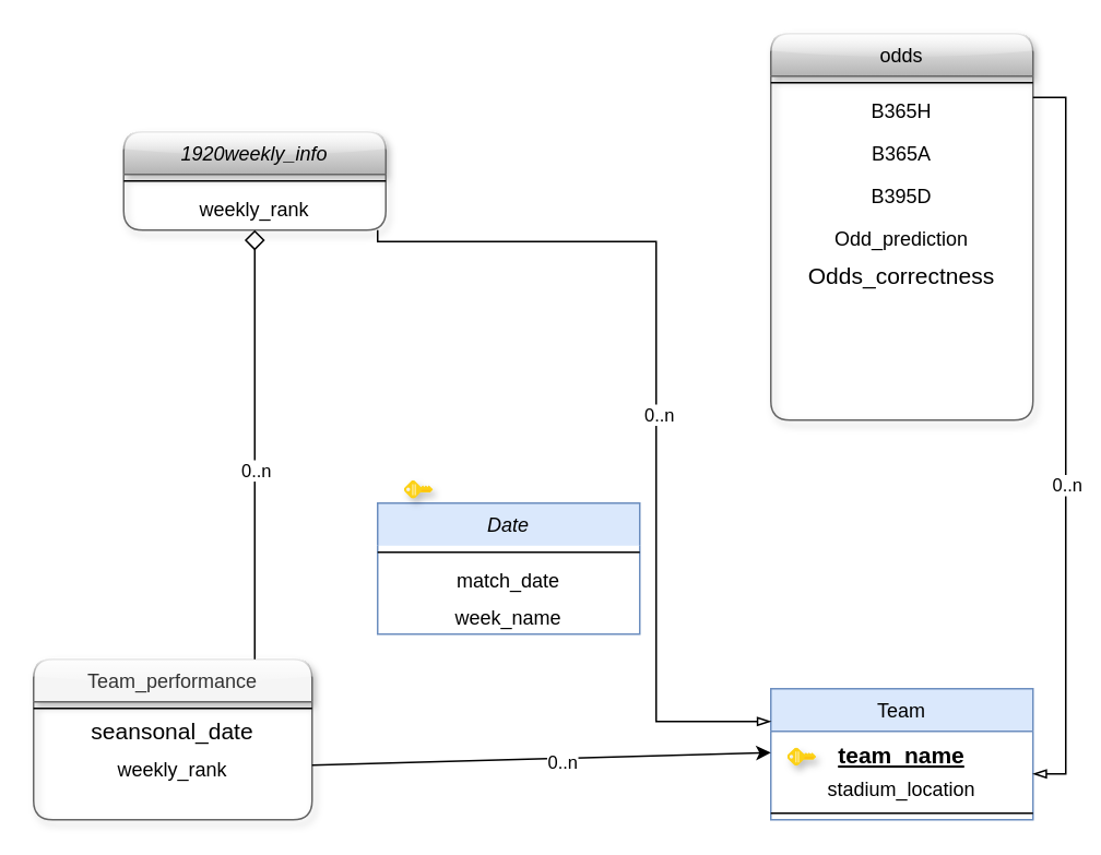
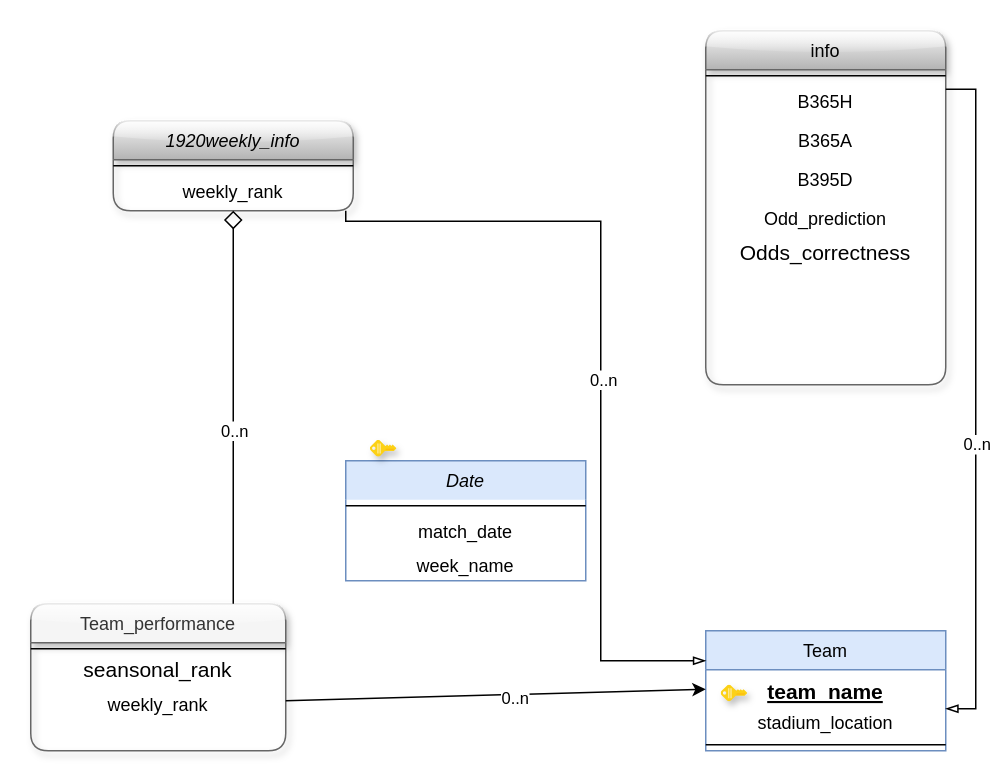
  <mxCell id="0" />
  <mxCell id="1" parent="0" />
  <mxCell id="2" value="1920weekly_info" style="swimlane;fontStyle=2;align=center;verticalAlign=top;childLayout=stackLayout;horizontal=1;startSize=26;horizontalStack=0;resizeParent=1;resizeLast=0;collapsible=1;marginBottom=0;rounded=1;shadow=1;strokeWidth=1;fillColor=#f5f5f5;strokeColor=#666666;gradientColor=#b3b3b3;glass=1;" parent="1" vertex="1"><mxGeometry x="75" y="80" width="160" height="60" as="geometry"><mxRectangle x="230" y="140" width="160" height="26" as="alternateBounds" /></mxGeometry></mxCell>
  <mxCell id="3" value="" style="line;html=1;strokeWidth=1;align=center;verticalAlign=middle;spacingTop=-1;spacingLeft=3;spacingRight=3;rotatable=0;labelPosition=right;points=[];portConstraint=eastwest;" parent="2" vertex="1"><mxGeometry y="26" width="160" height="8" as="geometry" /></mxCell>
  <mxCell id="4" value="weekly_rank" style="text;align=center;verticalAlign=top;spacingLeft=4;spacingRight=4;overflow=hidden;rotatable=0;points=[[0,0.5],[1,0.5]];portConstraint=eastwest;rounded=1;shadow=0;html=0;glass=1;" parent="2" vertex="1"><mxGeometry y="34" width="160" height="26" as="geometry" /></mxCell>
  <mxCell id="5" value="Team_performance" style="swimlane;fontStyle=0;align=center;verticalAlign=top;childLayout=stackLayout;horizontal=1;startSize=26;horizontalStack=0;resizeParent=1;resizeLast=0;collapsible=1;marginBottom=0;rounded=1;shadow=1;strokeWidth=1;fillColor=#f5f5f5;strokeColor=#666666;glass=1;fontColor=#333333;" parent="1" vertex="1"><mxGeometry x="20" y="402" width="170" height="98" as="geometry"><mxRectangle x="130" y="380" width="160" height="26" as="alternateBounds" /></mxGeometry></mxCell>
  <mxCell id="6" value="" style="line;html=1;strokeWidth=1;align=center;verticalAlign=middle;spacingTop=-1;spacingLeft=3;spacingRight=3;rotatable=0;labelPosition=right;points=[];portConstraint=eastwest;" parent="5" vertex="1"><mxGeometry y="26" width="170" height="8" as="geometry" /></mxCell>
- <mxCell id="7" value="seansonal_date" style="text;html=1;strokeColor=none;fillColor=none;align=center;verticalAlign=middle;whiteSpace=wrap;rounded=0;fontSize=14;" parent="5" vertex="1"><mxGeometry y="34" width="170" height="20" as="geometry" /></mxCell>
+ <mxCell id="7" value="seansonal_rank" style="text;html=1;strokeColor=none;fillColor=none;align=center;verticalAlign=middle;whiteSpace=wrap;rounded=0;fontSize=14;" parent="5" vertex="1"><mxGeometry y="34" width="170" height="20" as="geometry" /></mxCell>
  <mxCell id="8" value="weekly_rank" style="text;align=center;verticalAlign=top;spacingLeft=4;spacingRight=4;overflow=hidden;rotatable=0;points=[[0,0.5],[1,0.5]];portConstraint=eastwest;" parent="5" vertex="1"><mxGeometry y="54" width="170" height="26" as="geometry" /></mxCell>
  <mxCell id="9" style="edgeStyle=orthogonalEdgeStyle;rounded=0;orthogonalLoop=1;jettySize=auto;html=1;exitX=1;exitY=0.5;exitDx=0;exitDy=0;fontSize=14;endArrow=blockThin;endFill=0;align=center;" parent="5" edge="1"><mxGeometry relative="1" as="geometry"><mxPoint x="170" y="39" as="sourcePoint" /><mxPoint x="170" y="39" as="targetPoint" /></mxGeometry></mxCell>
  <mxCell id="10" value="" style="endArrow=diamond;endSize=10;endFill=0;shadow=0;strokeWidth=1;rounded=0;edgeStyle=elbowEdgeStyle;elbow=vertical;align=center;" parent="1" source="5" target="2" edge="1"><mxGeometry width="160" relative="1" as="geometry"><mxPoint x="150" y="173" as="sourcePoint" /><mxPoint x="150" y="173" as="targetPoint" /><Array as="points"><mxPoint x="155" y="260" /></Array></mxGeometry></mxCell>
  <mxCell id="11" value="0..n" style="edgeLabel;html=1;align=center;verticalAlign=middle;resizable=0;points=[];" parent="10" vertex="1" connectable="0"><mxGeometry x="-0.115" relative="1" as="geometry"><mxPoint as="offset" /></mxGeometry></mxCell>
  <mxCell id="12" value="Team" style="swimlane;fontStyle=0;align=center;verticalAlign=top;childLayout=stackLayout;horizontal=1;startSize=26;horizontalStack=0;resizeParent=1;resizeLast=0;collapsible=1;marginBottom=0;rounded=0;shadow=0;strokeWidth=1;fillColor=#dae8fc;strokeColor=#6c8ebf;" parent="1" vertex="1"><mxGeometry x="470" y="420" width="160" height="80" as="geometry"><mxRectangle x="340" y="380" width="170" height="26" as="alternateBounds" /></mxGeometry></mxCell>
  <mxCell id="13" value="team_name" style="text;align=center;verticalAlign=top;spacingLeft=4;spacingRight=4;overflow=hidden;rotatable=0;points=[[0,0.5],[1,0.5]];portConstraint=eastwest;fontStyle=5;fontSize=14;" parent="12" vertex="1"><mxGeometry y="26" width="160" height="26" as="geometry" /></mxCell>
  <mxCell id="14" value="stadium_location" style="text;html=1;strokeColor=none;fillColor=none;align=center;verticalAlign=middle;whiteSpace=wrap;rounded=0;" parent="12" vertex="1"><mxGeometry y="52" width="160" height="20" as="geometry" /></mxCell>
  <mxCell id="15" value="" style="line;html=1;strokeWidth=1;align=center;verticalAlign=middle;spacingTop=-1;spacingLeft=3;spacingRight=3;rotatable=0;labelPosition=right;points=[];portConstraint=eastwest;" parent="12" vertex="1"><mxGeometry y="72" width="160" height="8" as="geometry" /></mxCell>
- <mxCell id="16" value="odds" style="swimlane;fontStyle=0;align=center;verticalAlign=top;childLayout=stackLayout;horizontal=1;startSize=26;horizontalStack=0;resizeParent=1;resizeLast=0;collapsible=1;marginBottom=0;rounded=1;shadow=1;strokeWidth=1;fillColor=#f5f5f5;strokeColor=#666666;gradientColor=#b3b3b3;glass=1;" parent="1" vertex="1"><mxGeometry x="470" y="20" width="160" height="236" as="geometry"><mxRectangle x="550" y="140" width="160" height="26" as="alternateBounds" /></mxGeometry></mxCell>
+ <mxCell id="16" value="info" style="swimlane;fontStyle=0;align=center;verticalAlign=top;childLayout=stackLayout;horizontal=1;startSize=26;horizontalStack=0;resizeParent=1;resizeLast=0;collapsible=1;marginBottom=0;rounded=1;shadow=1;strokeWidth=1;fillColor=#f5f5f5;strokeColor=#666666;gradientColor=#b3b3b3;glass=1;" parent="1" vertex="1"><mxGeometry x="470" y="20" width="160" height="236" as="geometry"><mxRectangle x="550" y="140" width="160" height="26" as="alternateBounds" /></mxGeometry></mxCell>
  <mxCell id="17" value="" style="line;html=1;strokeWidth=1;align=center;verticalAlign=middle;spacingTop=-1;spacingLeft=3;spacingRight=3;rotatable=0;labelPosition=right;points=[];portConstraint=eastwest;" parent="16" vertex="1"><mxGeometry y="26" width="160" height="8" as="geometry" /></mxCell>
  <mxCell id="18" value="B365H" style="text;align=center;verticalAlign=top;spacingLeft=4;spacingRight=4;overflow=hidden;rotatable=0;points=[[0,0.5],[1,0.5]];portConstraint=eastwest;rounded=0;shadow=0;html=0;" parent="16" vertex="1"><mxGeometry y="34" width="160" height="26" as="geometry" /></mxCell>
  <mxCell id="19" value="B365A" style="text;align=center;verticalAlign=top;spacingLeft=4;spacingRight=4;overflow=hidden;rotatable=0;points=[[0,0.5],[1,0.5]];portConstraint=eastwest;rounded=0;shadow=0;html=0;" parent="16" vertex="1"><mxGeometry y="60" width="160" height="26" as="geometry" /></mxCell>
  <mxCell id="20" value="B395D" style="text;align=center;verticalAlign=top;spacingLeft=4;spacingRight=4;overflow=hidden;rotatable=0;points=[[0,0.5],[1,0.5]];portConstraint=eastwest;" parent="16" vertex="1"><mxGeometry y="86" width="160" height="26" as="geometry" /></mxCell>
  <mxCell id="21" value="Odd_prediction" style="text;align=center;verticalAlign=top;spacingLeft=4;spacingRight=4;overflow=hidden;rotatable=0;points=[[0,0.5],[1,0.5]];portConstraint=eastwest;" parent="16" vertex="1"><mxGeometry y="112" width="160" height="26" as="geometry" /></mxCell>
  <mxCell id="22" value="Odds_correctness" style="text;html=1;strokeColor=none;fillColor=none;align=center;verticalAlign=middle;whiteSpace=wrap;rounded=0;fontSize=14;" parent="16" vertex="1"><mxGeometry y="138" width="160" height="20" as="geometry" /></mxCell>
  <mxCell id="23" style="edgeStyle=orthogonalEdgeStyle;rounded=0;orthogonalLoop=1;jettySize=auto;html=1;exitX=1;exitY=0.5;exitDx=0;exitDy=0;entryX=1;entryY=0;entryDx=0;entryDy=0;fontSize=14;endArrow=blockThin;endFill=0;align=center;" parent="1" target="14" edge="1"><mxGeometry relative="1" as="geometry"><Array as="points"><mxPoint x="650" y="59" /></Array><mxPoint x="630" y="59" as="sourcePoint" /></mxGeometry></mxCell>
  <mxCell id="24" value="0..n" style="edgeLabel;html=1;align=center;verticalAlign=middle;resizable=0;points=[];" parent="23" vertex="1" connectable="0"><mxGeometry x="0.13" relative="1" as="geometry"><mxPoint as="offset" /></mxGeometry></mxCell>
  <mxCell id="25" style="edgeStyle=orthogonalEdgeStyle;rounded=0;orthogonalLoop=1;jettySize=auto;html=1;fontSize=14;endArrow=blockThin;endFill=0;align=center;" parent="1" source="4" target="12" edge="1"><mxGeometry relative="1" as="geometry"><Array as="points"><mxPoint x="230" y="147" /><mxPoint x="400" y="147" /><mxPoint x="400" y="440" /></Array><mxPoint x="230" y="119" as="sourcePoint" /></mxGeometry></mxCell>
  <mxCell id="26" value="0..n" style="edgeLabel;html=1;align=center;verticalAlign=middle;resizable=0;points=[];" parent="25" vertex="1" connectable="0"><mxGeometry x="0.045" y="1" relative="1" as="geometry"><mxPoint as="offset" /></mxGeometry></mxCell>
  <mxCell id="27" value="" style="endArrow=classic;html=1;entryX=0;entryY=0.5;entryDx=0;entryDy=0;" parent="1" source="8" target="13" edge="1"><mxGeometry width="50" height="50" relative="1" as="geometry"><mxPoint x="240" y="465" as="sourcePoint" /><mxPoint x="450" y="320" as="targetPoint" /></mxGeometry></mxCell>
  <mxCell id="28" value="0..n" style="edgeLabel;html=1;align=center;verticalAlign=middle;resizable=0;points=[];" parent="27" vertex="1" connectable="0"><mxGeometry x="0.095" y="-2" relative="1" as="geometry"><mxPoint as="offset" /></mxGeometry></mxCell>
  <mxCell id="29" value="" style="aspect=fixed;html=1;points=[];align=center;image;fontSize=12;image=img/lib/mscae/Key.svg;rounded=1;shadow=1;glass=1;rotation=-90;" parent="1" vertex="1"><mxGeometry x="483.87" y="452.13" width="11" height="17.74" as="geometry" /></mxCell>
  <mxCell id="30" value="Date" style="swimlane;fontStyle=2;align=center;verticalAlign=top;childLayout=stackLayout;horizontal=1;startSize=26;horizontalStack=0;resizeParent=1;resizeLast=0;collapsible=1;marginBottom=0;rounded=0;shadow=0;strokeWidth=1;fillColor=#dae8fc;strokeColor=#6c8ebf;glass=0;swimlaneLine=0;" parent="1" vertex="1"><mxGeometry x="230" y="306.74" width="160" height="80" as="geometry"><mxRectangle x="230" y="140" width="160" height="26" as="alternateBounds" /></mxGeometry></mxCell>
  <mxCell id="31" value="" style="line;html=1;strokeWidth=1;align=center;verticalAlign=middle;spacingTop=-1;spacingLeft=3;spacingRight=3;rotatable=0;labelPosition=right;points=[];portConstraint=eastwest;" parent="30" vertex="1"><mxGeometry y="26" width="160" height="8" as="geometry" /></mxCell>
  <mxCell id="32" value="match_date" style="text;align=center;verticalAlign=top;spacingLeft=4;spacingRight=4;overflow=hidden;rotatable=0;points=[[0,0.5],[1,0.5]];portConstraint=eastwest;rounded=1;shadow=0;html=0;glass=1;" parent="30" vertex="1"><mxGeometry y="34" width="160" height="26" as="geometry" /></mxCell>
  <mxCell id="33" value="week_name" style="text;html=1;strokeColor=none;fillColor=none;align=center;verticalAlign=middle;whiteSpace=wrap;rounded=0;shadow=0;glass=0;" vertex="1" parent="30"><mxGeometry y="60" width="160" height="20" as="geometry" /></mxCell>
  <mxCell id="34" value="" style="aspect=fixed;html=1;points=[];align=center;image;fontSize=12;image=img/lib/mscae/Key.svg;rounded=1;shadow=1;glass=1;rotation=-90;" vertex="1" parent="1"><mxGeometry x="250" y="289" width="11" height="17.74" as="geometry" /></mxCell>
